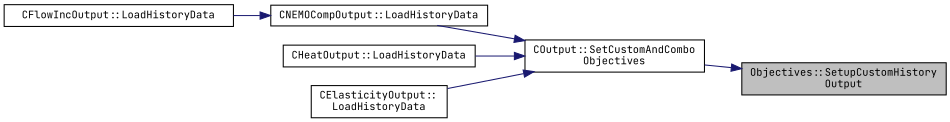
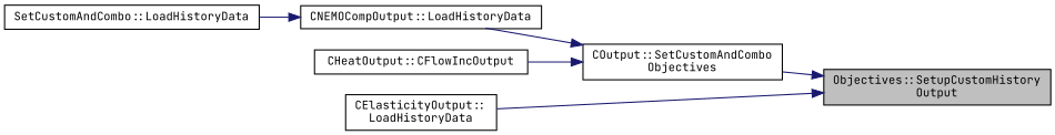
  digraph {
    fontname="JetBrains Mono"
    rankdir=RL
    node [color=black fillcolor=white fontname="JetBrains Mono" fontsize=10 shape=record style=filled]
    edge [color=midnightblue dir=back fontname="JetBrains Mono" fontsize=10 labelfontname=Helvetica labelfontsize=10 style=solid]
    n1 [fillcolor=grey75 fontcolor=black height=0.2 label="Objectives::SetupCustomHistory\lOutput" width=0.4]
    n2 [height=0.2 label="COutput::SetCustomAndCombo\lObjectives" width=0.4]
    n3 [height=0.2 label="CNEMOCompOutput::LoadHistoryData" width=0.4]
    n4 [height=0.2 label="CElasticityOutput::\lLoadHistoryData" width=0.4]
-   n5 [height=0.2 label="CHeatOutput::LoadHistoryData" width=0.4]
-   n6 [height=0.2 label="CFlowIncOutput::LoadHistoryData" width=0.4]
+   n5 [height=0.2 label="CHeatOutput::CFlowIncOutput" width=0.4]
+   n6 [height=0.2 label="SetCustomAndCombo::LoadHistoryData" width=0.4]
    n1 -> n2
    n2 -> n3
-   n2 -> n4
+   n1 -> n4
    n2 -> n5
    n3 -> n6
  }
